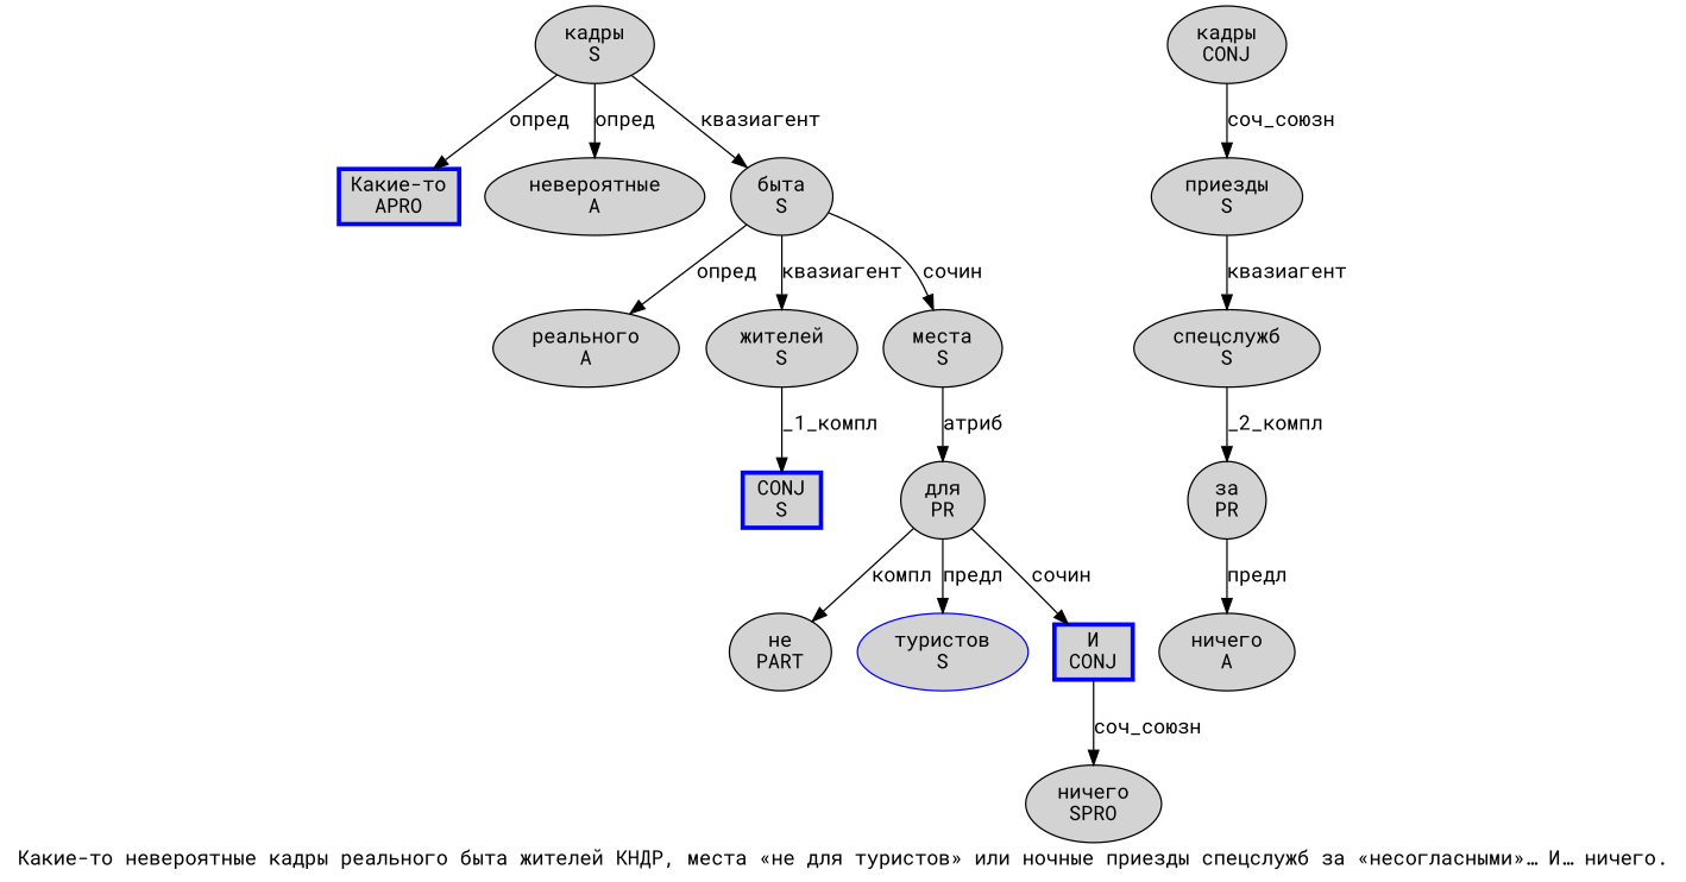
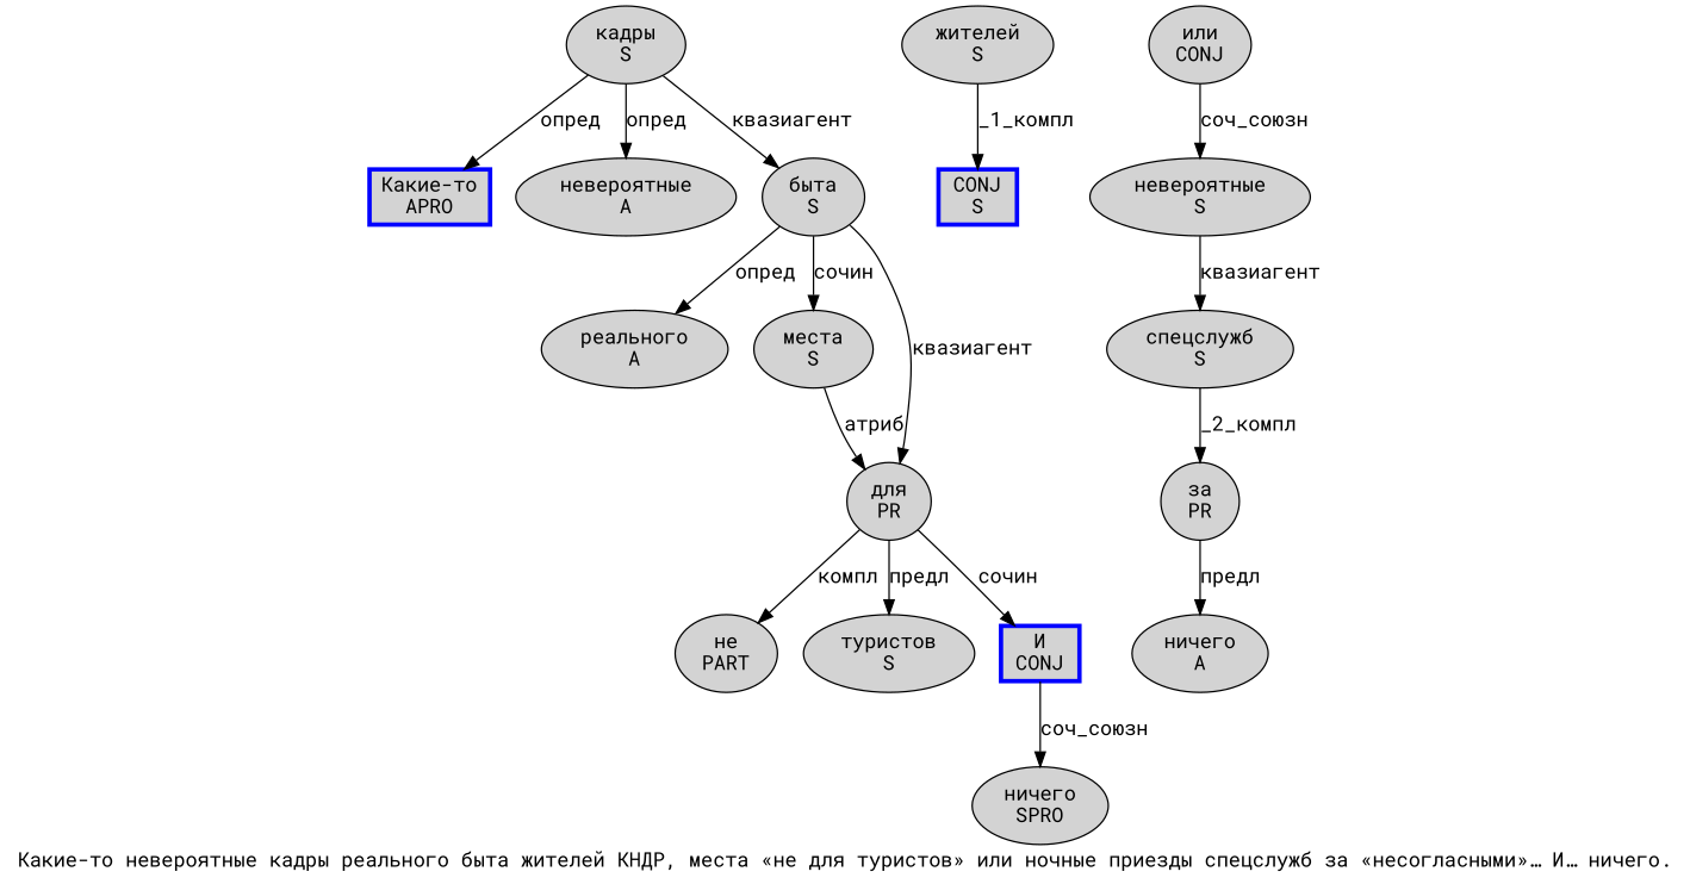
  digraph {
    fontname="Roboto Mono"
    label="Какие-то невероятные кадры реального быта жителей КНДР, места «не для туристов» или ночные приезды спецслужб за «несогласными»… И… ничего."
    node [fillcolor=lightgray fontname="Roboto Mono" penwidth=1 shape=ellipse style=filled]
    edge [fontname="Roboto Mono"]
    n1 [color=blue label="Какие-то\nAPRO" penwidth=3 shape=box]
    n2 [label="невероятные\nA"]
    n3 [label="кадры\nS"]
    n4 [label="быта\nS"]
    n5 [label="реального\nA"]
    n6 [label="жителей\nS"]
    n7 [label="места\nS"]
    n8 [color=blue label="CONJ\nS" penwidth=3 shape=box]
    n9 [label="для\nPR"]
    n10 [label="не\nPART"]
-   n11 [label="туристов\nS" color=blue]
+   n11 [label="туристов\nS"]
    n12 [color=blue label="И\nCONJ" penwidth=3 shape=box]
    n13 [label="ничего\nSPRO"]
-   n14 [label="кадры\nCONJ"]
-   n15 [label="приезды\nS"]
+   n14 [label="или\nCONJ"]
+   n15 [label="невероятные\nS"]
    n16 [label="спецслужб\nS"]
    n17 [label="за\nPR"]
    n18 [label="ничего\nA"]
    n3 -> n1 [label="опред"]
    n3 -> n2 [label="опред"]
    n3 -> n4 [label="квазиагент"]
    n4 -> n5 [label="опред"]
-   n4 -> n6 [label="квазиагент"]
+   n4 -> n9 [label="квазиагент"]
    n4 -> n7 [label="сочин"]
    n6 -> n8 [label="_1_компл"]
    n7 -> n9 [label="атриб"]
    n9 -> n10 [label="компл"]
    n9 -> n11 [label="предл"]
    n9 -> n12 [label="сочин"]
    n12 -> n13 [label="соч_союзн"]
    n14 -> n15 [label="соч_союзн"]
    n15 -> n16 [label="квазиагент"]
    n16 -> n17 [label="_2_компл"]
    n17 -> n18 [label="предл"]
  }
